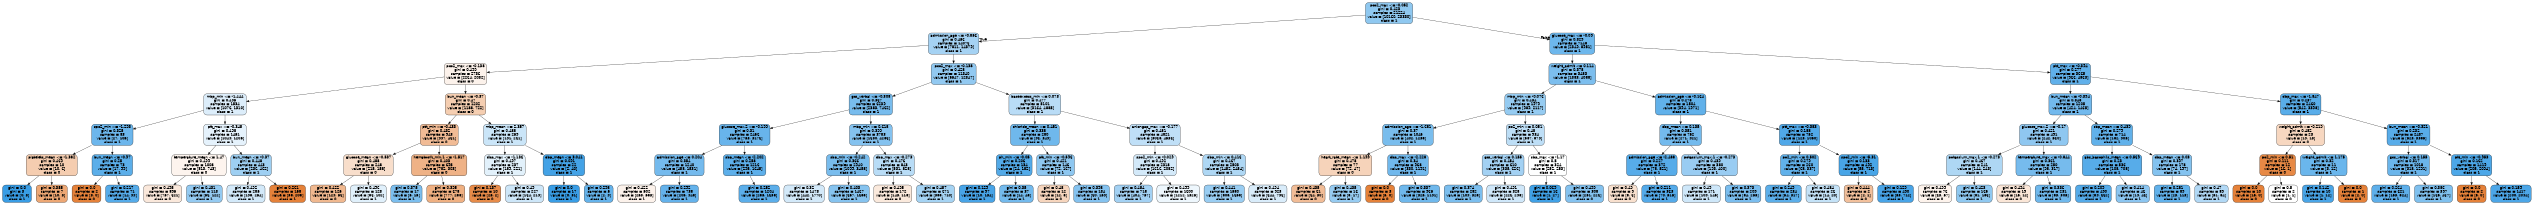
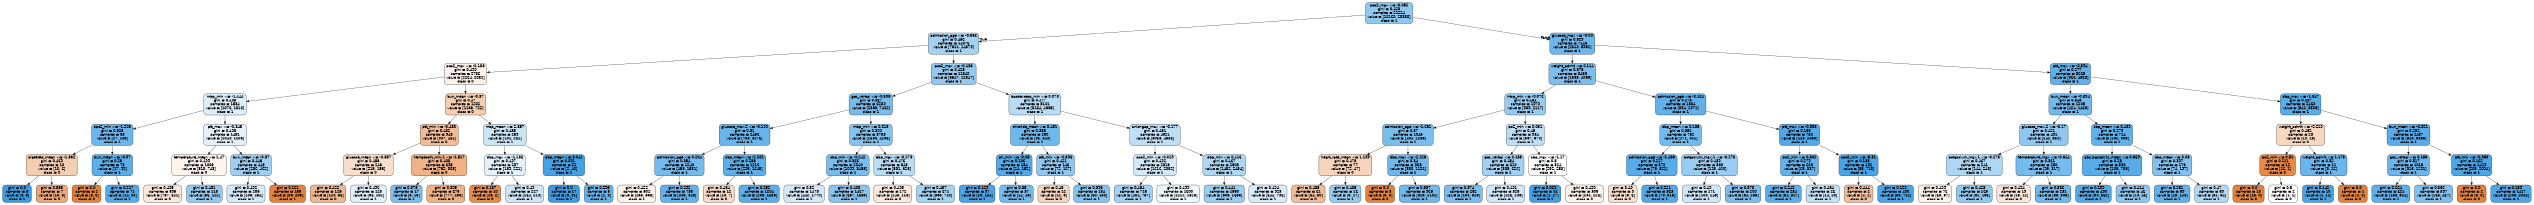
  digraph {
    node [color=black fillcolor="#e58139" fontname=helvetica shape=box style="filled, rounded"]
    edge [fontname=helvetica]
    n1 [fillcolor="#8fc8f0" label="pco2_max <= -0.052\ngini = 0.423\nsamples = 21224\nvalue = [10160, 23330]\nclass = 1"]
    n2 [fillcolor="#a5d2f3" label="admission_age <= -0.856\ngini = 0.456\nsamples = 14076\nvalue = [7811, 14379]\nclass = 1"]
    n3 [fillcolor="#6db7ec" label="glucose_max <= -0.09\ngini = 0.329\nsamples = 7148\nvalue = [2349, 8951]\nclass = 1"]
    n4 [fillcolor="#fcf2eb" label="pco2_max <= -0.138\ngini = 0.499\nsamples = 2736\nvalue = [2264, 2032]\nclass = 0"]
    n5 [fillcolor="#92c9f1" label="pco2_max <= -0.138\ngini = 0.428\nsamples = 11340\nvalue = [5547, 12347]\nclass = 1"]
    n6 [fillcolor="#7cbeee" label="weight_admit <= 0.114\ngini = 0.378\nsamples = 3483\nvalue = [1383, 4088]\nclass = 1"]
    n7 [fillcolor="#60b0ea" label="ptt_max <= -0.394\ngini = 0.277\nsamples = 3665\nvalue = [966, 4863]\nclass = 1"]
    n8 [fillcolor="#dcedfa" label="mbp_min <= -1.444\ngini = 0.495\nsamples = 1534\nvalue = [1076, 1310]\nclass = 1"]
    n9 [fillcolor="#f5ceb1" label="bun_mean <= -0.37\ngini = 0.47\nsamples = 1202\nvalue = [1188, 722]\nclass = 0"]
    n10 [fillcolor="#78bced" label="gcs_verbal <= -0.308\ngini = 0.367\nsamples = 6239\nvalue = [2383, 7462]\nclass = 1"]
    n11 [fillcolor="#b9dcf6" label="baseexcess_min <= 0.073\ngini = 0.477\nsamples = 5101\nvalue = [3164, 4885]\nclass = 1"]
    n12 [fillcolor="#6cb6ec" label="spo2_min <= -1.293\ngini = 0.325\nsamples = 83\nvalue = [27, 105]\nclass = 1"]
    n13 [fillcolor="#e5f2fc" label="ptt_max <= -0.345\ngini = 0.498\nsamples = 1451\nvalue = [1049, 1205]\nclass = 1"]
    n14 [fillcolor="#f1bb95" label="ptt_min <= -0.433\ngini = 0.432\nsamples = 943\nvalue = [997, 461]\nclass = 0"]
    n15 [fillcolor="#cae5f8" label="mbp_mean <= 2.357\ngini = 0.488\nsamples = 259\nvalue = [191, 261]\nclass = 1"]
    n16 [fillcolor="#f5cdb0" label="platelets_mean <= -1.382\ngini = 0.469\nsamples = 10\nvalue = [10, 6]\nclass = 0"]
    n17 [fillcolor="#5baee9" label="bun_mean <= -0.97\ngini = 0.25\nsamples = 73\nvalue = [17, 99]\nclass = 1"]
    n18 [fillcolor="#fdf4ee" label="temperature_mean <= 1.47\ngini = 0.499\nsamples = 1008\nvalue = [813, 743]\nclass = 0"]
    n19 [fillcolor="#9ecff2" label="bun_mean <= -0.37\ngini = 0.448\nsamples = 443\nvalue = [236, 462]\nclass = 1"]
-   n20 [fillcolor="#399de5" label="gini = 0.0\ngini = 3\nvalue = [0, 3]\nclass = 1"]
+   n20 [fillcolor="#399de5" label="gini = 0.0\nsamples = 3\nvalue = [0, 3]\nclass = 1"]
    n21 [fillcolor="#eda774" label="gini = 0.355\nsamples = 7\nvalue = [10, 3]\nclass = 0"]
    n22 [label="gini = 0.0\nsamples = 2\nvalue = [3, 0]\nclass = 0"]
    n23 [fillcolor="#55abe9" label="gini = 0.217\nsamples = 71\nvalue = [14, 99]\nclass = 1"]
    n24 [fillcolor="#fae8db" label="gini = 0.495\nsamples = 895\nvalue = [757, 621]\nclass = 0"]
    n25 [fillcolor="#94caf1" label="gini = 0.431\nsamples = 113\nvalue = [56, 122]\nclass = 1"]
    n26 [fillcolor="#d3e9f9" label="gini = 0.492\nsamples = 285\nvalue = [198, 254]\nclass = 1"]
    n27 [label="gini = 0.261\nsamples = 158\nvalue = [38, 208]\nclass = 1"]
    n28 [fillcolor="#f8decb" label="glucose_mean <= -0.537\ngini = 0.488\nsamples = 248\nvalue = [215, 158]\nclass = 0"]
    n29 [fillcolor="#efb286" label="hematocrit_min.1 <= -1.517\ngini = 0.403\nsamples = 695\nvalue = [782, 303]\nclass = 0"]
    n30 [fillcolor="#e2f1fb" label="dbp_max <= -1.136\ngini = 0.497\nsamples = 237\nvalue = [189, 221]\nclass = 1"]
    n31 [fillcolor="#43a2e6" label="dbp_mean <= 3.041\ngini = 0.091\nsamples = 22\nvalue = [2, 40]\nclass = 1"]
    n32 [fillcolor="#f0b88f" label="gini = 0.422\nsamples = 125\nvalue = [129, 56]\nclass = 0"]
    n33 [fillcolor="#e0f0fb" label="gini = 0.496\nsamples = 123\nvalue = [86, 102]\nclass = 1"]
    n34 [fillcolor="#7bbeee" label="gini = 0.375\nsamples = 17\nvalue = [5, 15]\nclass = 1"]
    n35 [fillcolor="#efb082" label="gini = 0.395\nsamples = 678\nvalue = [777, 288]\nclass = 0"]
    n36 [fillcolor="#e78b49" label="gini = 0.137\nsamples = 10\nvalue = [25, 2]\nclass = 0"]
    n37 [fillcolor="#cde6f8" label="gini = 0.49\nsamples = 227\nvalue = [164, 219]\nclass = 1"]
    n38 [fillcolor="#399de5" label="gini = 0.0\nsamples = 17\nvalue = [0, 31]\nclass = 1"]
    n39 [fillcolor="#65b3eb" label="gini = 0.298\nsamples = 5\nvalue = [2, 9]\nclass = 1"]
    n40 [fillcolor="#68b4eb" label="glucose_max.2 <= -0.199\ngini = 0.31\nsamples = 2456\nvalue = [753, 3176]\nclass = 1"]
    n41 [fillcolor="#84c2ef" label="mbp_min <= 0.618\ngini = 0.399\nsamples = 3783\nvalue = [1630, 4286]\nclass = 1"]
    n42 [fillcolor="#6fb8ec" label="chloride_mean <= 0.451\ngini = 0.338\nsamples = 280\nvalue = [96, 349]\nclass = 1"]
    n43 [fillcolor="#bfdff7" label="aniongap_max <= -0.177\ngini = 0.481\nsamples = 4821\nvalue = [3068, 4536]\nclass = 1"]
    n44 [fillcolor="#74baed" label="admission_age <= 0.204\ngini = 0.354\nsamples = 1240\nvalue = [458, 1531]\nclass = 1"]
    n45 [fillcolor="#5dafea" label="sbp_mean <= -2.202\ngini = 0.258\nsamples = 1216\nvalue = [295, 1645]\nclass = 1"]
    n46 [fillcolor="#78bced" label="sbp_min <= -0.242\ngini = 0.366\nsamples = 2940\nvalue = [1099, 3458]\nclass = 1"]
    n47 [fillcolor="#b8dcf6" label="dbp_max <= -0.273\ngini = 0.476\nsamples = 843\nvalue = [531, 828]\nclass = 1"]
    n48 [fillcolor="#fcf2eb" label="gini = 0.422\nsamples = 502\nvalue = [253, 583]\nclass = 1"]
    n49 [fillcolor="#64b2eb" label="gini = 0.292\nsamples = 738\nvalue = [205, 948]\nclass = 1"]
+   n50 [fillcolor="#f7d9c4" label="gini = 0.484\nsamples = 12\nvalue = [10, 7]\nclass = 0"]
    n51 [fillcolor="#5baeea" label="gini = 0.252\nsamples = 1204\nvalue = [285, 1638]\nclass = 1"]
    n52 [fillcolor="#d3e9f9" label="gini = 0.32\nsamples = 1473\nvalue = [442, 1770]\nclass = 1"]
    n53 [fillcolor="#86c3ef" label="gini = 0.403\nsamples = 1467\nvalue = [657, 1688]\nclass = 1"]
    n54 [fillcolor="#fae9dc" label="gini = 0.495\nsamples = 172\nvalue = [143, 118]\nclass = 0"]
    n55 [fillcolor="#a5d3f3" label="gini = 0.457\nsamples = 671\nvalue = [388, 710]\nclass = 1"]
    n56 [fillcolor="#53aae8" label="ph_min <= -0.05\ngini = 0.206\nsamples = 134\nvalue = [24, 182]\nclass = 1"]
    n57 [fillcolor="#8ec7f0" label="ptt_min <= -0.596\ngini = 0.421\nsamples = 146\nvalue = [72, 167]\nclass = 1"]
    n58 [fillcolor="#d3e9f9" label="spo2_min <= -0.029\ngini = 0.492\nsamples = 2318\nvalue = [1616, 2082]\nclass = 1"]
    n59 [fillcolor="#aed7f4" label="dbp_min <= 0.416\ngini = 0.467\nsamples = 2503\nvalue = [1452, 2454]\nclass = 1"]
    n60 [fillcolor="#48a4e7" label="gini = 0.129\nsamples = 97\nvalue = [10, 134]\nclass = 1"]
    n61 [fillcolor="#73baed" label="gini = 0.35\nsamples = 37\nvalue = [14, 48]\nclass = 1"]
    n62 [fillcolor="#f6d5bd" label="gini = 0.48\nsamples = 12\nvalue = [12, 8]\nclass = 0"]
    n63 [fillcolor="#84c2ef" label="gini = 0.398\nsamples = 134\nvalue = [60, 159]\nclass = 1"]
    n64 [fillcolor="#a3d1f3" label="gini = 0.454\nsamples = 718\nvalue = [404, 757]\nclass = 1"]
    n65 [fillcolor="#eef7fd" label="gini = 0.499\nsamples = 1600\nvalue = [1212, 1325]\nclass = 1"]
    n66 [fillcolor="#99cdf2" label="gini = 0.441\nsamples = 1580\nvalue = [808, 1658]\nclass = 1"]
    n67 [fillcolor="#d9ecfa" label="gini = 0.494\nsamples = 923\nvalue = [644, 796]\nclass = 1"]
    n68 [fillcolor="#95cbf1" label="mbp_min <= -0.076\ngini = 0.434\nsamples = 1979\nvalue = [989, 2117]\nclass = 1"]
    n69 [fillcolor="#61b1ea" label="admission_age <= -0.164\ngini = 0.278\nsamples = 1504\nvalue = [394, 1971]\nclass = 1"]
    n70 [fillcolor="#72b9ed" label="bun_mean <= -0.394\ngini = 0.348\nsamples = 1205\nvalue = [424, 1465]\nclass = 1"]
    n71 [fillcolor="#59ade9" label="dbp_max <= -1.847\ngini = 0.237\nsamples = 2460\nvalue = [542, 3398]\nclass = 1"]
    n72 [fillcolor="#79bded" label="admission_age <= -1.681\ngini = 0.37\nsamples = 1045\nvalue = [402, 1238]\nclass = 1"]
    n73 [fillcolor="#bddef6" label="po2_min <= 0.051\ngini = 0.48\nsamples = 934\nvalue = [587, 879]\nclass = 1"]
    n74 [fillcolor="#73baed" label="dbp_mean <= 0.135\ngini = 0.351\nsamples = 752\nvalue = [271, 921]\nclass = 1"]
    n75 [fillcolor="#50a8e8" label="ptt_max <= -0.383\ngini = 0.188\nsamples = 752\nvalue = [123, 1050]\nclass = 1"]
    n76 [fillcolor="#f6d3ba" label="heart_rate_mean <= 1.199\ngini = 0.478\nsamples = 77\nvalue = [72, 47]\nclass = 0"]
    n77 [fillcolor="#70b8ec" label="dbp_max <= -2.228\ngini = 0.34\nsamples = 968\nvalue = [330, 1191]\nclass = 1"]
    n78 [fillcolor="#a3d1f3" label="gcs_verbal <= 0.155\ngini = 0.454\nsamples = 610\nvalue = [335, 626]\nclass = 1"]
    n79 [fillcolor="#feffff" label="sbp_max <= -1.17\ngini = 0.5\nsamples = 324\nvalue = [252, 253]\nclass = 1"]
    n80 [fillcolor="#f1bc96" label="gini = 0.435\nsamples = 61\nvalue = [64, 30]\nclass = 0"]
    n81 [fillcolor="#96cbf1" label="gini = 0.435\nsamples = 16\nvalue = [8, 17]\nclass = 1"]
    n82 [label="gini = 0.0\nsamples = 3\nvalue = [5, 0]\nclass = 0"]
    n83 [fillcolor="#6fb8ec" label="gini = 0.337\nsamples = 965\nvalue = [325, 1191]\nclass = 1"]
    n84 [fillcolor="#7bbeee" label="gini = 0.374\nsamples = 282\nvalue = [109, 328]\nclass = 1"]
    n85 [fillcolor="#cfe7f9" label="gini = 0.491\nsamples = 328\nvalue = [226, 298]\nclass = 1"]
    n86 [fillcolor="#40a1e6" label="gini = 0.069\nsamples = 16\nvalue = [1, 27]\nclass = 1"]
-   n87 [fillcolor="#84c2ef" label="gini = 0.499\nsamples = 308\nvalue = [251, 226]\nclass = 0"]
+   n87 [fillcolor="#fcf2eb" label="gini = 0.499\nsamples = 308\nvalue = [251, 226]\nclass = 0"]
    n88 [fillcolor="#57ace9" label="admission_age <= -2.488\ngini = 0.227\nsamples = 372\nvalue = [78, 521]\nclass = 1"]
    n89 [fillcolor="#99ccf2" label="potassium_max.1 <= -0.273\ngini = 0.439\nsamples = 380\nvalue = [193, 400]\nclass = 1"]
    n90 [fillcolor="#61b1ea" label="po2_min <= 0.502\ngini = 0.279\nsamples = 260\nvalue = [68, 337]\nclass = 1"]
    n91 [fillcolor="#48a5e7" label="spo2_min <= -5.31\ngini = 0.133\nsamples = 492\nvalue = [55, 713]\nclass = 1"]
    n92 [fillcolor="#f8e0ce" label="gini = 0.49\nsamples = 9\nvalue = [8, 6]\nclass = 0"]
    n93 [fillcolor="#54aae9" label="gini = 0.211\nsamples = 363\nvalue = [70, 515]\nclass = 1"]
    n94 [fillcolor="#cee7f9" label="gini = 0.49\nsamples = 171\nvalue = [109, 145]\nclass = 1"]
    n95 [fillcolor="#7abdee" label="gini = 0.373\nsamples = 209\nvalue = [84, 255]\nclass = 1"]
    n96 [fillcolor="#5baee9" label="gini = 0.249\nsamples = 234\nvalue = [54, 317]\nclass = 1"]
    n97 [fillcolor="#c4e2f7" label="gini = 0.484\nsamples = 26\nvalue = [14, 20]\nclass = 1"]
    n98 [fillcolor="#f2c09c" label="gini = 0.444\nsamples = 2\nvalue = [2, 1]\nclass = 0"]
    n99 [fillcolor="#48a4e7" label="gini = 0.129\nsamples = 490\nvalue = [53, 712]\nclass = 1"]
    n100 [fillcolor="#8fc7f0" label="glucose_max.2 <= -0.17\ngini = 0.421\nsamples = 491\nvalue = [242, 560]\nclass = 1"]
    n101 [fillcolor="#61b1ea" label="sbp_mean <= 0.439\ngini = 0.279\nsamples = 714\nvalue = [182, 905]\nclass = 1"]
    n102 [fillcolor="#f7d7c0" label="weight_admit <= -0.219\ngini = 0.482\nsamples = 23\nvalue = [19, 13]\nclass = 0"]
    n103 [fillcolor="#58ace9" label="bun_mean <= -0.321\ngini = 0.232\nsamples = 2437\nvalue = [523, 3385]\nclass = 1"]
    n104 [fillcolor="#aed7f4" label="potassium_max.1 <= -0.273\ngini = 0.467\nsamples = 241\nvalue = [144, 243]\nclass = 1"]
    n105 [fillcolor="#76bbed" label="temperature_max <= -0.844\ngini = 0.361\nsamples = 250\nvalue = [98, 317]\nclass = 1"]
    n106 [fillcolor="#57ace9" label="abs_basophils_mean <= 0.569\ngini = 0.23\nsamples = 536\nvalue = [108, 708]\nclass = 1"]
    n107 [fillcolor="#83c2ef" label="dbp_mean <= 0.03\ngini = 0.397\nsamples = 178\nvalue = [74, 197]\nclass = 1"]
    n108 [fillcolor="#fdf3ec" label="gini = 0.499\nsamples = 76\nvalue = [63, 57]\nclass = 0"]
    n109 [fillcolor="#8fc8f0" label="gini = 0.423\nsamples = 165\nvalue = [81, 186]\nclass = 1"]
    n110 [fillcolor="#fae6d7" label="gini = 0.494\nsamples = 19\nvalue = [15, 12]\nclass = 0"]
    n111 [fillcolor="#6fb8ec" label="gini = 0.336\nsamples = 231\nvalue = [83, 305]\nclass = 1"]
    n112 [fillcolor="#54aae8" label="gini = 0.209\nsamples = 490\nvalue = [89, 662]\nclass = 1"]
    n113 [fillcolor="#8bc5f0" label="gini = 0.414\nsamples = 46\nvalue = [19, 46]\nclass = 1"]
    n114 [fillcolor="#61b1ea" label="gini = 0.281\nsamples = 89\nvalue = [23, 113]\nclass = 1"]
    n115 [fillcolor="#b1d8f5" label="gini = 0.47\nsamples = 89\nvalue = [51, 84]\nclass = 1"]
    n116 [fillcolor="#e78945" label="po2_min <= 0.51\ngini = 0.111\nsamples = 12\nvalue = [16, 1]\nclass = 0"]
    n117 [fillcolor="#6ab6ec" label="weight_admit <= 1.175\ngini = 0.32\nsamples = 11\nvalue = [3, 12]\nclass = 1"]
    n118 [fillcolor="#6ab5eb" label="gcs_verbal <= 0.155\ngini = 0.317\nsamples = 1018\nvalue = [318, 1291]\nclass = 1"]
    n119 [fillcolor="#4ca7e8" label="ptt_min <= -0.953\ngini = 0.162\nsamples = 1419\nvalue = [205, 2094]\nclass = 1"]
    n120 [label="gini = 0.0\nsamples = 10\nvalue = [15, 0]\nclass = 0"]
    n121 [fillcolor="#ffffff" label="gini = 0.5\nsamples = 2\nvalue = [1, 1]\nclass = 0"]
    n122 [fillcolor="#49a5e7" label="gini = 0.142\nsamples = 10\nvalue = [1, 12]\nclass = 1"]
    n123 [label="gini = 0.0\nsamples = 1\nvalue = [2, 0]\nclass = 0"]
    n124 [fillcolor="#5eafea" label="gini = 0.264\nsamples = 621\nvalue = [153, 824]\nclass = 1"]
    n125 [fillcolor="#7fc0ee" label="gini = 0.386\nsamples = 397\nvalue = [165, 467]\nclass = 1"]
    n126 [label="gini = 0.0\nsamples = 2\nvalue = [5, 0]\nclass = 0"]
    n127 [fillcolor="#4ca6e7" label="gini = 0.159\nsamples = 1417\nvalue = [200, 2094]\nclass = 1"]
    n1 -> n2 [headlabel=True labelangle=45 labeldistance=2.5]
    n1 -> n3 [headlabel=False labelangle=-45 labeldistance=2.5]
    n2 -> n4
    n2 -> n5
    n3 -> n6
    n3 -> n7
    n4 -> n8
    n4 -> n9
    n5 -> n10
    n5 -> n11
    n6 -> n68
    n6 -> n69
    n7 -> n70
    n7 -> n71
    n8 -> n12
    n8 -> n13
    n9 -> n14
    n9 -> n15
    n10 -> n40
    n10 -> n41
    n11 -> n42
    n11 -> n43
    n12 -> n16
    n12 -> n17
    n13 -> n18
    n13 -> n19
    n14 -> n28
    n14 -> n29
    n15 -> n30
    n15 -> n31
    n16 -> n20
    n16 -> n21
    n17 -> n22
    n17 -> n23
    n18 -> n24
    n18 -> n25
    n19 -> n26
    n19 -> n27
    n28 -> n32
    n28 -> n33
    n29 -> n34
    n29 -> n35
    n30 -> n36
    n30 -> n37
    n31 -> n38
    n31 -> n39
    n40 -> n44
    n40 -> n45
    n41 -> n46
    n41 -> n47
    n42 -> n56
    n42 -> n57
    n43 -> n58
    n43 -> n59
    n44 -> n48
    n44 -> n49
+   n45 -> n50
    n45 -> n51
    n46 -> n52
    n46 -> n53
    n47 -> n54
    n47 -> n55
    n56 -> n60
    n56 -> n61
    n57 -> n62
    n57 -> n63
    n58 -> n64
    n58 -> n65
    n59 -> n66
    n59 -> n67
    n68 -> n72
    n68 -> n73
    n69 -> n74
    n69 -> n75
    n70 -> n100
    n70 -> n101
    n71 -> n102
    n71 -> n103
    n72 -> n76
    n72 -> n77
    n73 -> n78
    n73 -> n79
    n74 -> n88
    n74 -> n89
    n75 -> n90
    n75 -> n91
    n76 -> n80
    n76 -> n81
    n77 -> n82
    n77 -> n83
    n78 -> n84
    n78 -> n85
    n79 -> n86
    n79 -> n87
    n88 -> n92
    n88 -> n93
    n89 -> n94
    n89 -> n95
    n90 -> n96
    n90 -> n97
    n91 -> n98
    n91 -> n99
    n100 -> n104
    n100 -> n105
    n101 -> n106
    n101 -> n107
    n102 -> n116
    n102 -> n117
    n103 -> n118
    n103 -> n119
    n104 -> n108
    n104 -> n109
    n105 -> n110
    n105 -> n111
    n106 -> n112
    n106 -> n113
    n107 -> n114
    n107 -> n115
    n116 -> n120
    n116 -> n121
    n117 -> n122
    n117 -> n123
    n118 -> n124
    n118 -> n125
    n119 -> n126
    n119 -> n127
  }
